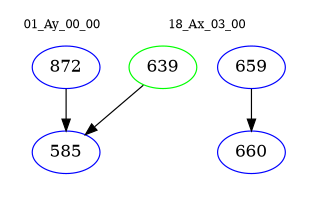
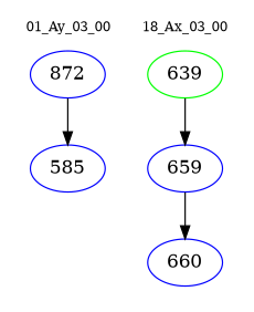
  digraph {
    node [color=blue]
    edge [color=black]
    n1 [label=872]
    n2 [label=585]
    n3 [color=green label=639]
    n4 [label=659]
    n5 [label=660]
    subgraph cluster_1 {
      color=white
      fontsize=10
-     label="01_Ay_00_00"
+     label="01_Ay_03_00"
      n1
      n2
    }
    subgraph cluster_2 {
      color=white
      fontsize=10
      label="18_Ax_03_00"
      n3
      n4
      n5
    }
    n1 -> n2
-   n3 -> n2
+   n3 -> n4
    n4 -> n5
  }
